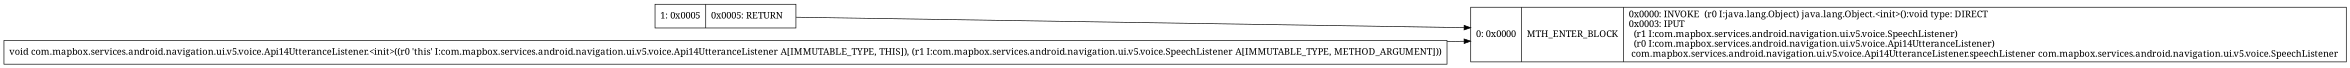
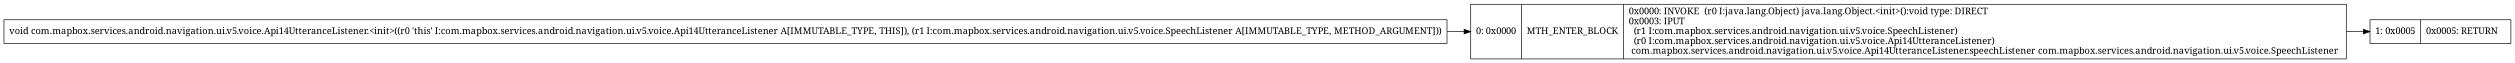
  digraph {
    rankdir=LR
    fontname="Noto Serif"
    node [shape=record fontname="Noto Serif"]
    edge [fontname="Noto Serif"]
    n1 [label="{0\:\ 0x0000|MTH_ENTER_BLOCK\l|0x0000: INVOKE  (r0 I:java.lang.Object) java.lang.Object.\<init\>():void type: DIRECT \l0x0003: IPUT  \l  (r1 I:com.mapbox.services.android.navigation.ui.v5.voice.SpeechListener)\l  (r0 I:com.mapbox.services.android.navigation.ui.v5.voice.Api14UtteranceListener)\l com.mapbox.services.android.navigation.ui.v5.voice.Api14UtteranceListener.speechListener com.mapbox.services.android.navigation.ui.v5.voice.SpeechListener \l}"]
    n2 [label="{1\:\ 0x0005|0x0005: RETURN   \l}"]
    n3 [label="{void com.mapbox.services.android.navigation.ui.v5.voice.Api14UtteranceListener.\<init\>((r0 'this' I:com.mapbox.services.android.navigation.ui.v5.voice.Api14UtteranceListener A[IMMUTABLE_TYPE, THIS]), (r1 I:com.mapbox.services.android.navigation.ui.v5.voice.SpeechListener A[IMMUTABLE_TYPE, METHOD_ARGUMENT])) }"]
-   n2 -> n1
+   n1 -> n2
    n3 -> n1
  }
